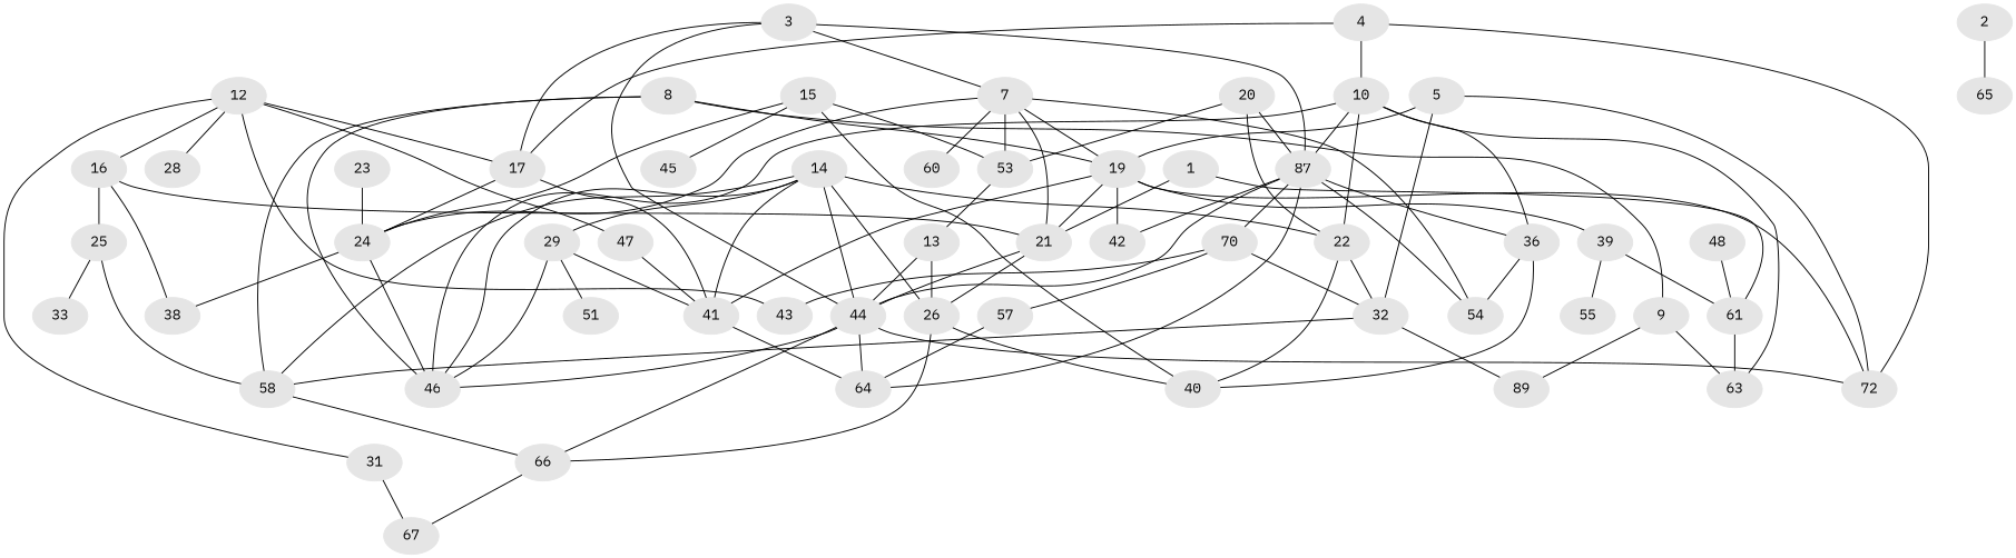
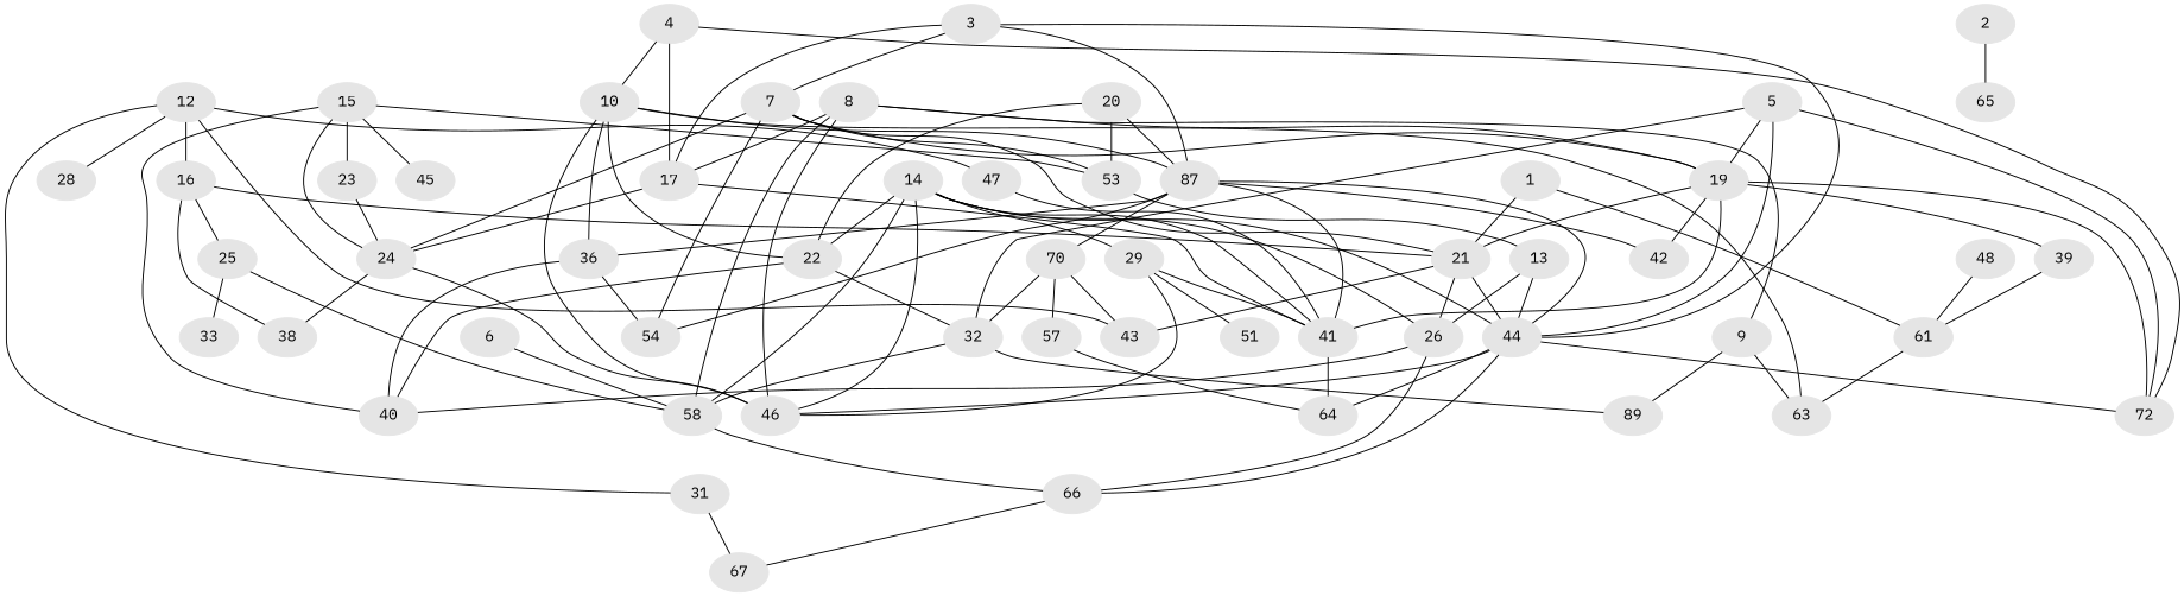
  graph {
    fontname="IBM Plex Mono"
    node [color=gray90 fontname="IBM Plex Mono" style=filled]
    edge [fontname="IBM Plex Mono" weight=1.0]
    1
    21
    61
    44
    43
    26
    n7 [label=63]
    2
    65
    13
    3
    7
    17
    n14 [label=87]
    19
    24
    53
    54
-   60
    41
    36
    42
    n23 [label=70]
    64
    72
    46
    66
    4
    10
    22
    5
    32
    39
    58
    n35 [label=89]
+   6
    38
    8
    9
    40
    12
    16
    28
    n44 [label=31]
    47
    25
    67
    14
    29
    51
    15
    23
    45
    33
-   55
    20
    57
    48
    1 -- 21
    1 -- 61
    21 -- 44 [weight=2.0]
+   21 -- 43
    21 -- 26 [weight=2.0]
    61 -- n7
    44 -- 64
    44 -- 72
    44 -- 46
    44 -- 66
    26 -- 66
    26 -- 40
    2 -- 65
    13 -- 44
    13 -- 26 [weight=3.0]
    3 -- 44
    3 -- 7
    3 -- 17
    3 -- n14
    7 -- 21
    7 -- 19
    7 -- 24
    7 -- 53
    7 -- 54
-   7 -- 60
    17 -- 24
    17 -- 41
    n14 -- 44
    n14 -- 54
    n14 -- 36
    n14 -- 42
    n14 -- n23
-   n14 -- 64
+   n14 -- 41
    19 -- 21
    19 -- 41 [weight=2.0]
    19 -- 42 [weight=2.0]
    19 -- 72
    19 -- 39
    24 -- 46
    24 -- 38
    53 -- 13
    41 -- 64
    36 -- 54
    36 -- 40
    n23 -- 43
    n23 -- 32
    n23 -- 57
    66 -- 67
    4 -- 17
    4 -- 72
    4 -- 10
    10 -- n7
    10 -- n14 [weight=2.0]
    10 -- 36
    10 -- 46
    10 -- 22
    22 -- 32
    22 -- 40
+   5 -- 44
    5 -- 19
    5 -- 72
    5 -- 32
    32 -- 58
    32 -- n35
    39 -- 61
-   39 -- 55
    58 -- 66
+   6 -- 58
    8 -- 19
    8 -- 46 [weight=3.0]
    8 -- 58
    8 -- 9
    9 -- n7
    9 -- n35
    12 -- 43
-   12 -- 17
+   8 -- 17
    12 -- 16
    12 -- 28
    12 -- n44
    12 -- 47
    16 -- 21
    16 -- 38
    16 -- 25
    n44 -- 67
    47 -- 41
    25 -- 58
    25 -- 33
    14 -- 44
    14 -- 26 [weight=2.0]
    14 -- 41
    14 -- 46
    14 -- 22
    14 -- 58
    14 -- 29
    29 -- 41
    29 -- 46
    29 -- 51
    15 -- 24
    15 -- 53
    15 -- 40
+   15 -- 23
    15 -- 45
    23 -- 24
    20 -- n14
    20 -- 53
    20 -- 22
    57 -- 64
    48 -- 61
  }
